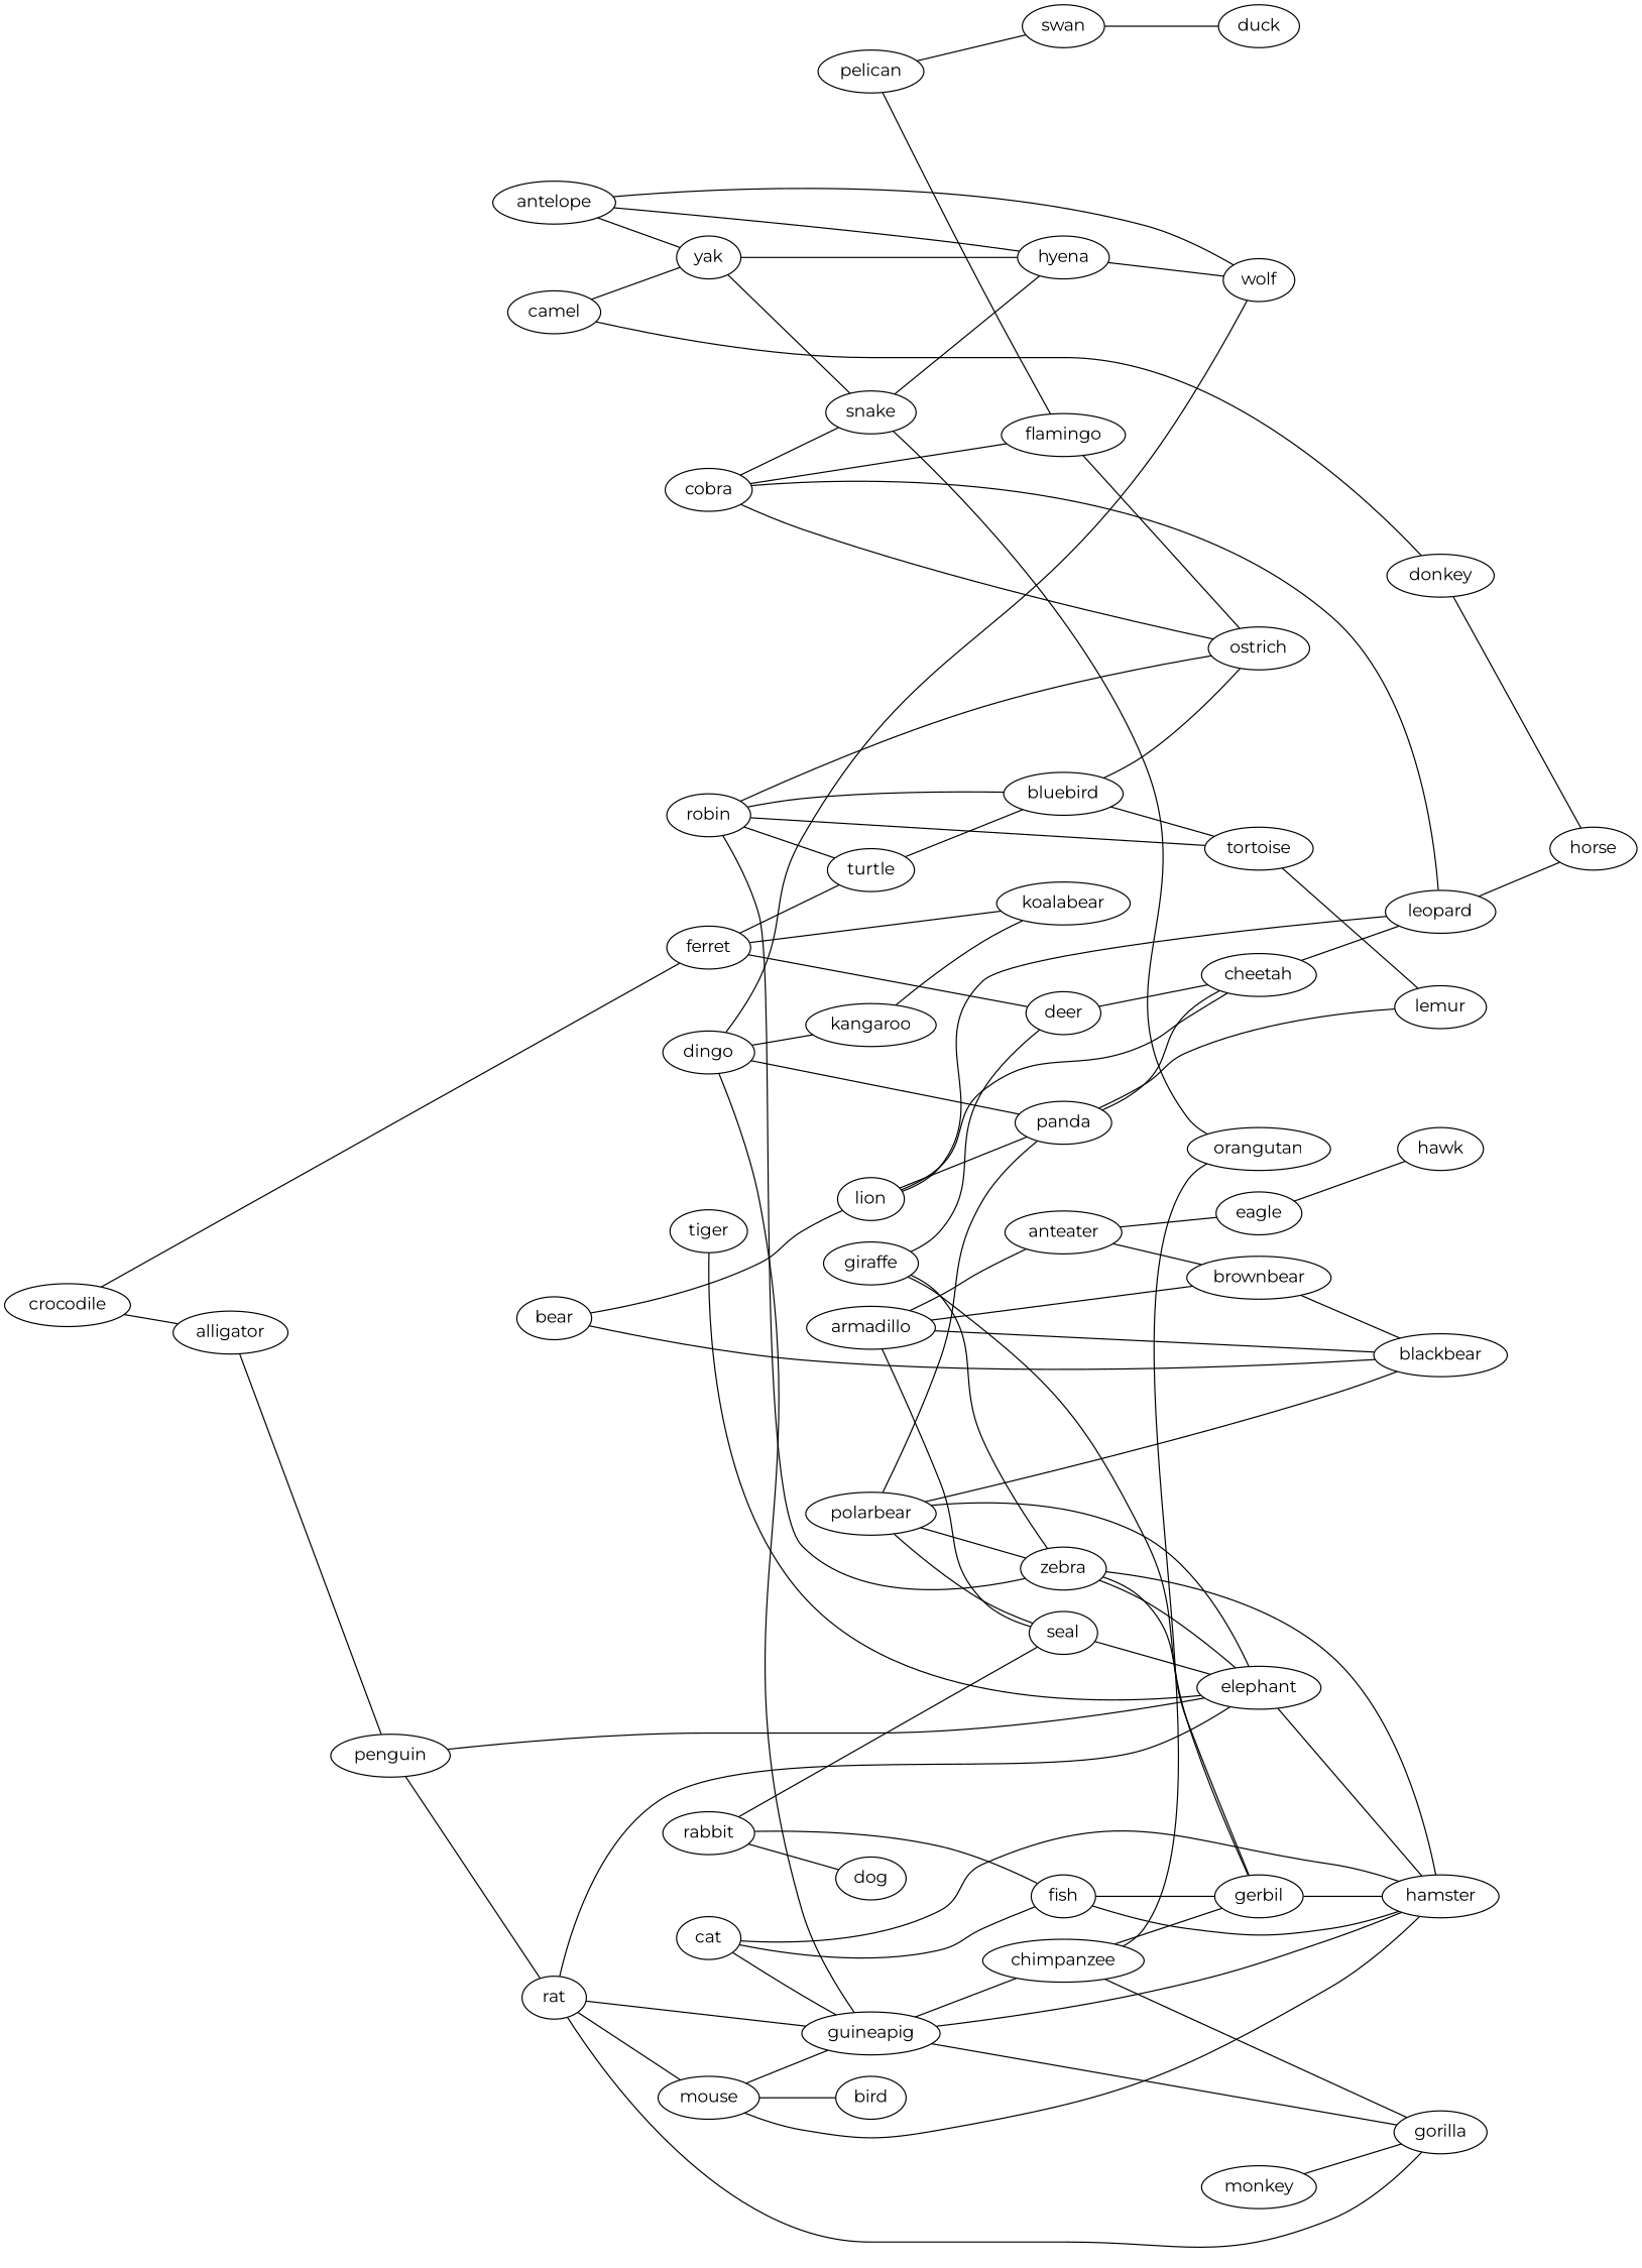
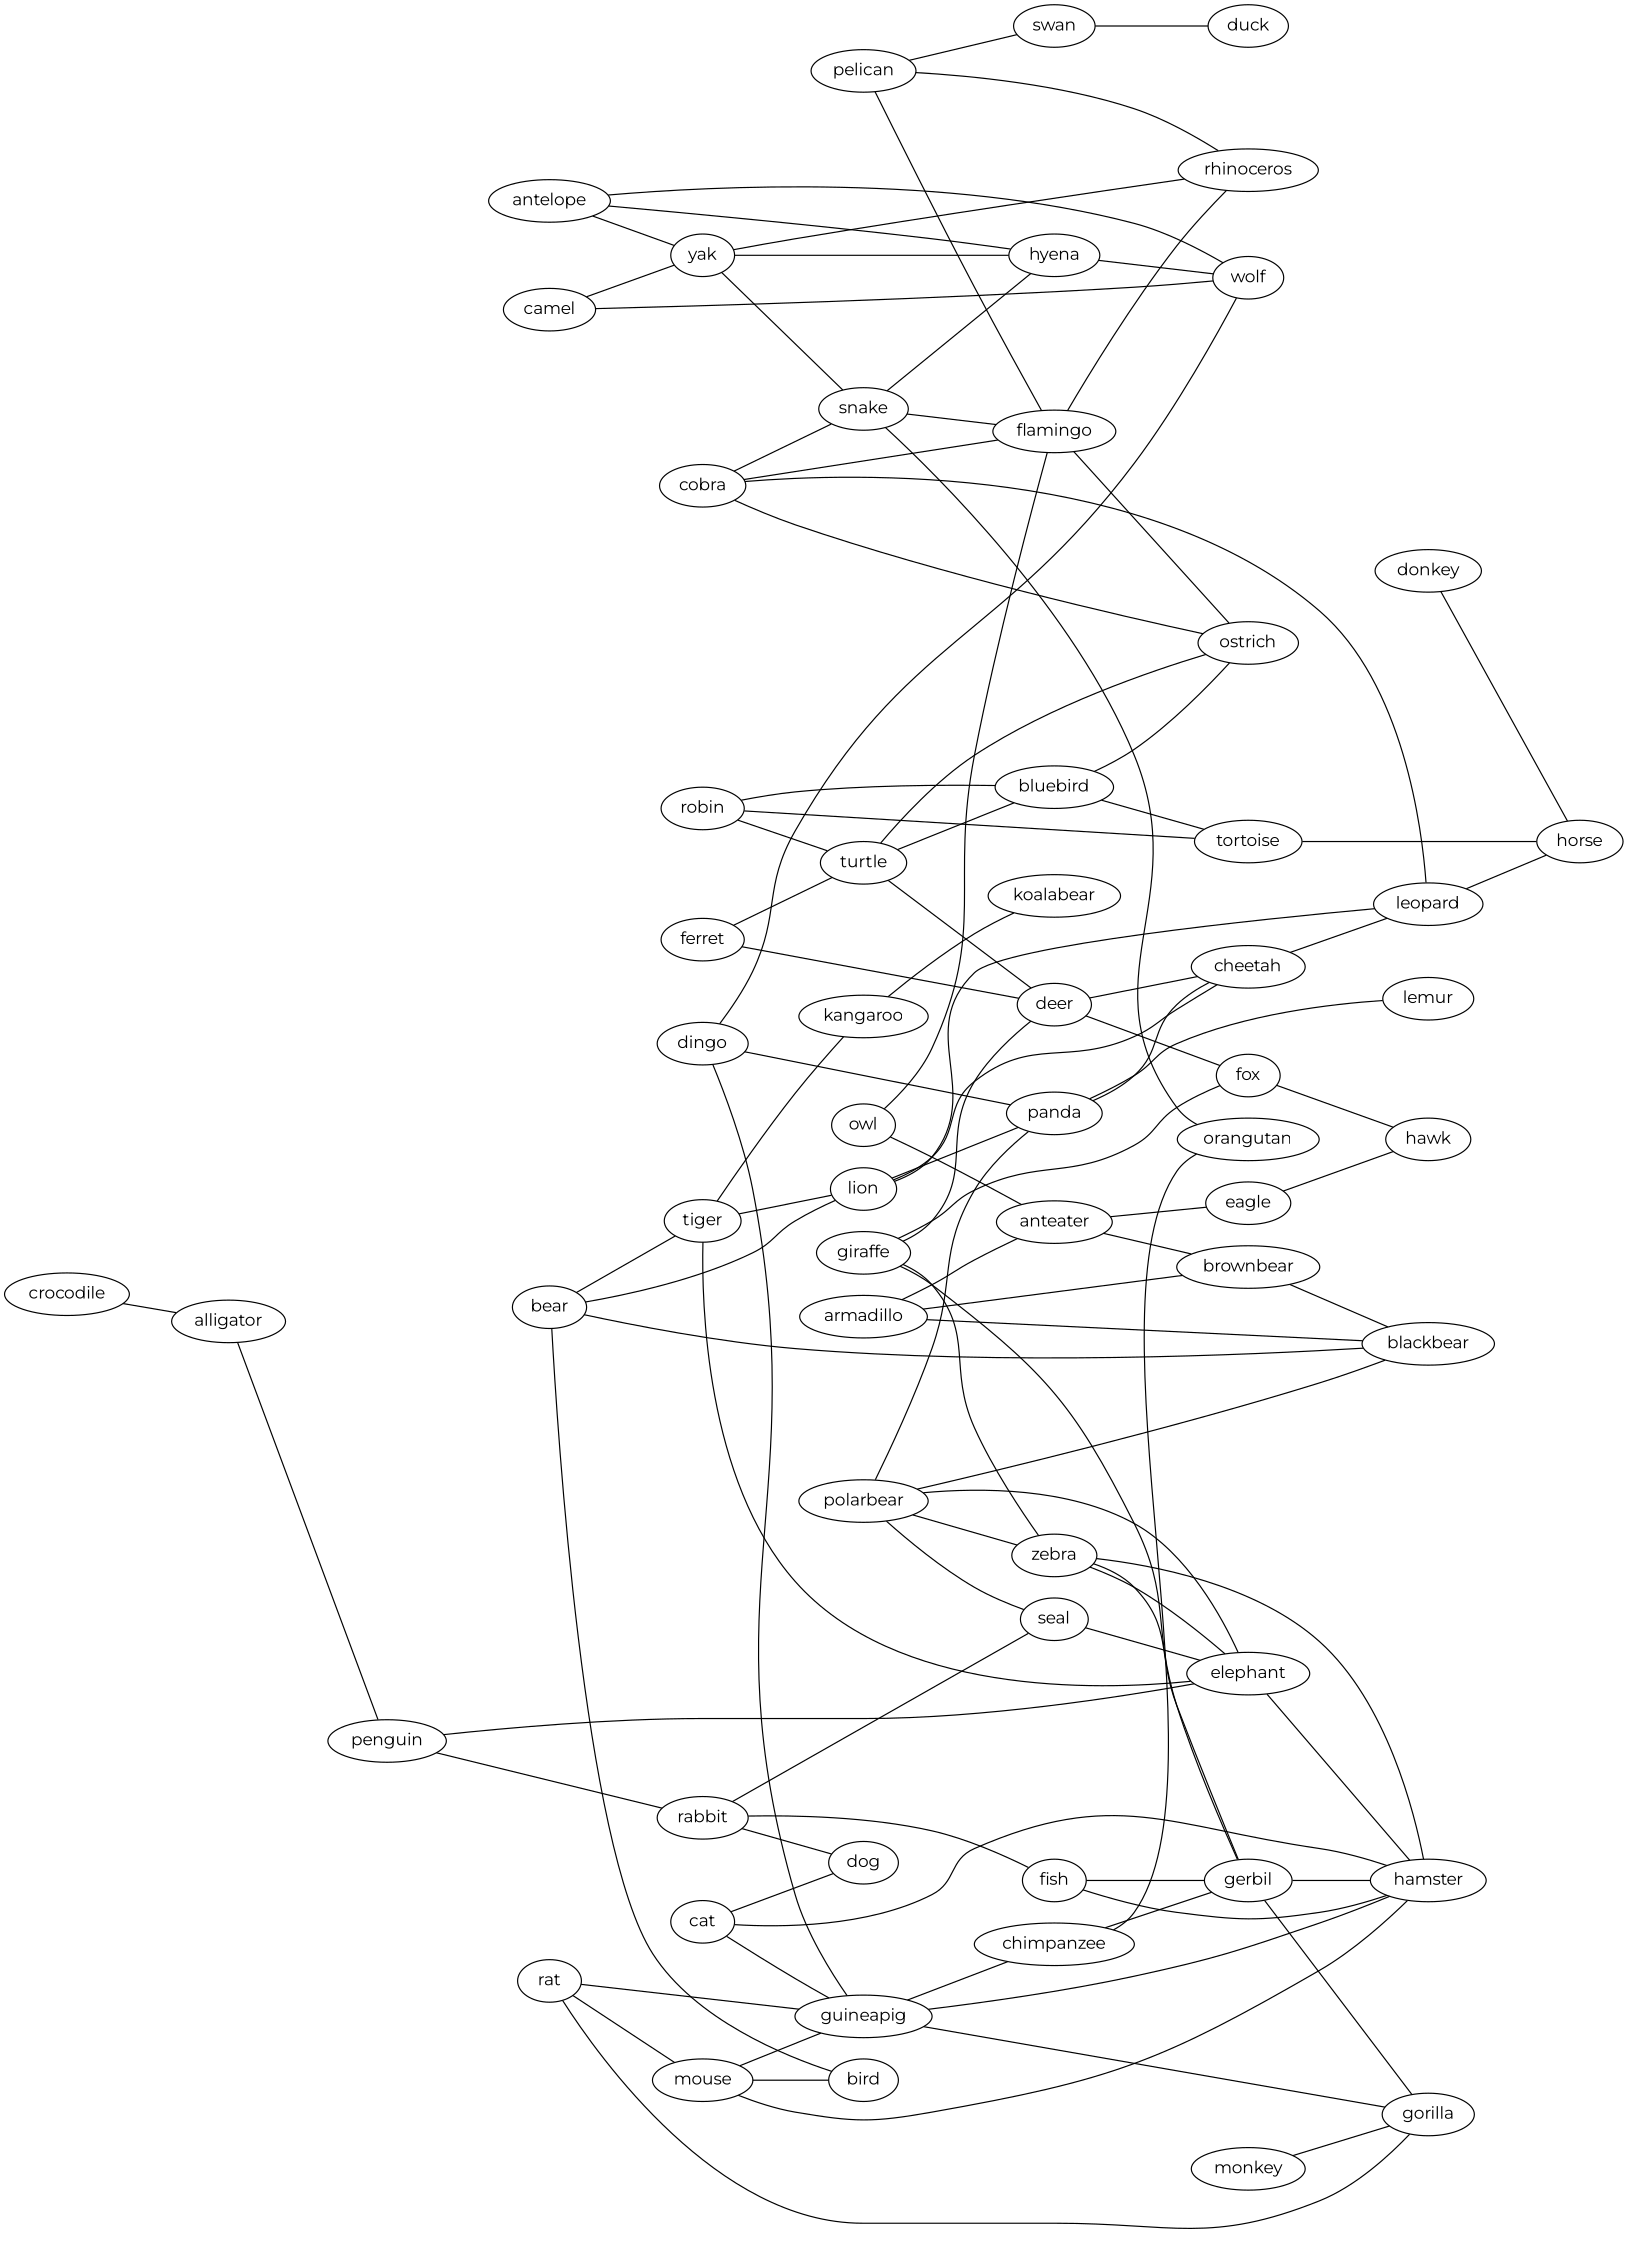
  strict graph {
    fontname=Montserrat
    rankdir=LR
    node [fontname=Montserrat]
    edge [fontname=Montserrat weight=1]
    pelican
    swan
    flamingo
+   rhinoceros
    duck
    ostrich
    antelope
    yak
    hyena
    wolf
    snake
    camel
    donkey
    horse
    cobra
    leopard
    orangutan
    monkey
    gorilla
    crocodile
    alligator
    ferret
    penguin
    turtle
    deer
    koalabear
+   owl
    anteater
    brownbear
    eagle
    elephant
    rat
    polarbear
    zebra
    seal
    panda
    blackbear
    gerbil
    hamster
    cheetah
    lemur
    bear
    tiger
    lion
    bird
    kangaroo
    bluebird
+   fox
    giraffe
    hawk
    armadillo
    rabbit
    fish
    dog
    guineapig
    mouse
    dingo
    chimpanzee
    cat
    robin
    tortoise
    pelican -- swan
    pelican -- flamingo
+   pelican -- rhinoceros
    swan -- duck
+   flamingo -- rhinoceros
    flamingo -- ostrich
    antelope -- yak
    antelope -- hyena
    antelope -- wolf
+   yak -- rhinoceros
    yak -- hyena
    yak -- snake
    hyena -- wolf
+   snake -- flamingo
    snake -- hyena
    snake -- orangutan
    camel -- yak
-   camel -- donkey
+   camel -- wolf
    donkey -- horse
    cobra -- flamingo
    cobra -- ostrich
    cobra -- snake
    cobra -- leopard
    leopard -- horse
    monkey -- gorilla
    crocodile -- alligator
-   crocodile -- ferret
    alligator -- penguin
    ferret -- turtle
    ferret -- deer
-   ferret -- koalabear
    penguin -- elephant
-   penguin -- rat
+   penguin -- rabbit
+   turtle -- deer
    turtle -- bluebird
    deer -- cheetah
+   deer -- fox
+   owl -- flamingo
+   owl -- anteater
    anteater -- brownbear
    anteater -- eagle
    brownbear -- blackbear
    eagle -- hawk
    elephant -- hamster
    rat -- gorilla
-   rat -- elephant
    rat -- guineapig
    rat -- mouse
    polarbear -- elephant
    polarbear -- zebra
    polarbear -- seal
    polarbear -- panda
    polarbear -- blackbear
    zebra -- elephant
    zebra -- gerbil
    zebra -- hamster
    seal -- elephant
    panda -- cheetah
    panda -- lemur
    gerbil -- hamster
    cheetah -- leopard
    bear -- blackbear
+   bear -- tiger
    bear -- lion
+   bear -- bird
    tiger -- elephant
-   dingo -- kangaroo
+   tiger -- lion
+   tiger -- kangaroo
    lion -- leopard
    lion -- panda
    lion -- cheetah
    kangaroo -- koalabear
    bluebird -- ostrich
    bluebird -- tortoise
+   fox -- hawk
    giraffe -- deer
    giraffe -- zebra
    giraffe -- gerbil
+   giraffe -- fox
    armadillo -- anteater
    armadillo -- brownbear
-   armadillo -- seal
    armadillo -- blackbear
    rabbit -- seal
    rabbit -- fish
    rabbit -- dog
    fish -- gerbil
    fish -- hamster
    guineapig -- gorilla
    guineapig -- hamster
    guineapig -- chimpanzee
    mouse -- hamster
    mouse -- bird
    mouse -- guineapig
    dingo -- wolf
    dingo -- panda
    dingo -- guineapig
    chimpanzee -- orangutan
-   chimpanzee -- gorilla
+   gerbil -- gorilla
    chimpanzee -- gerbil
    cat -- hamster
-   cat -- fish
+   cat -- dog
    cat -- guineapig
-   robin -- ostrich
+   turtle -- ostrich
    robin -- turtle
-   robin -- zebra
    robin -- bluebird
    robin -- tortoise
-   tortoise -- lemur
+   tortoise -- horse
  }
